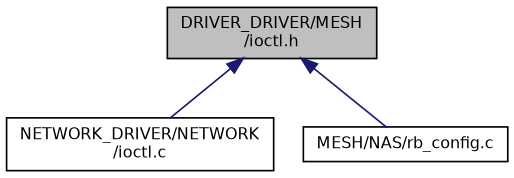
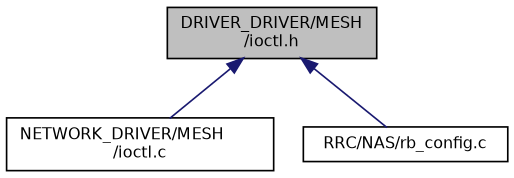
  digraph {
    node [color=black fillcolor=white fontname=Helvetica fontsize=10 shape=record style=filled]
    edge [color=midnightblue dir=back fontname=Helvetica fontsize=10 labelfontname=Helvetica labelfontsize=10 style=solid]
    n1 [fillcolor=grey75 fontcolor=black height=0.2 label="DRIVER_DRIVER/MESH\l/ioctl.h" width=0.4]
-   n2 [height=0.2 label="NETWORK_DRIVER/NETWORK\l/ioctl.c" width=0.4]
-   n3 [height=0.2 label="MESH/NAS/rb_config.c" width=0.4]
+   n2 [height=0.2 label="NETWORK_DRIVER/MESH\l/ioctl.c" width=0.4]
+   n3 [height=0.2 label="RRC/NAS/rb_config.c" width=0.4]
    n1 -> n2
    n1 -> n3
  }
